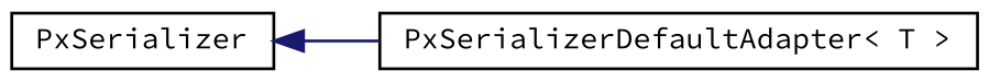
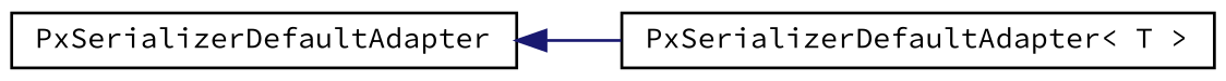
  digraph {
    rankdir=LR
    fontname="Source Code Pro"
    node [color=black fillcolor=white fontname="Source Code Pro" fontsize=10 shape=record style=filled]
-   n1 [height=0.2 label=PxSerializer width=0.4]
+   n1 [height=0.2 label=PxSerializerDefaultAdapter width=0.4]
    n2 [height=0.2 label="PxSerializerDefaultAdapter\< T \>" width=0.4]
    n1 -> n2 [color=midnightblue dir=back fontname="Source Code Pro" fontsize=10 labelfontname=Helvetica labelfontsize=10 style=solid]
  }
